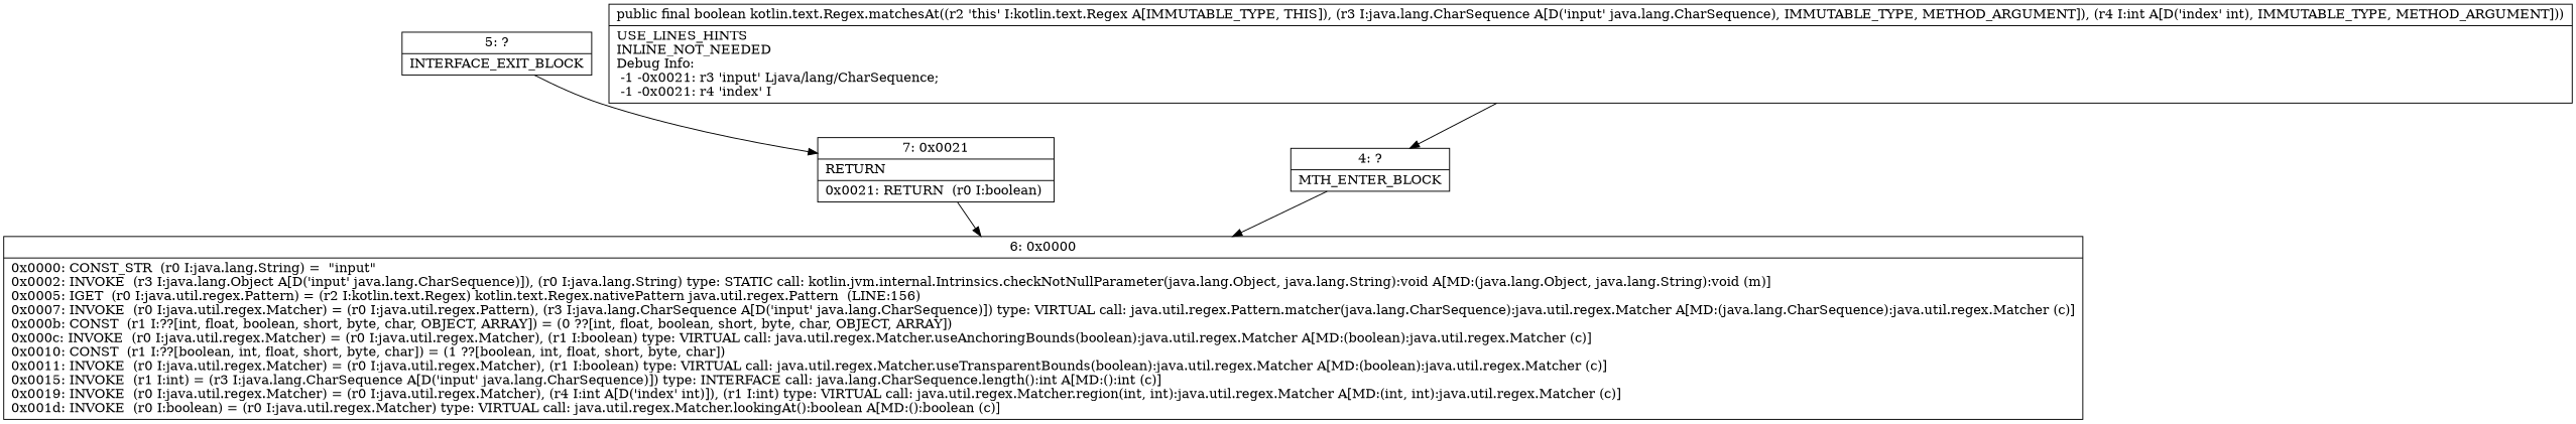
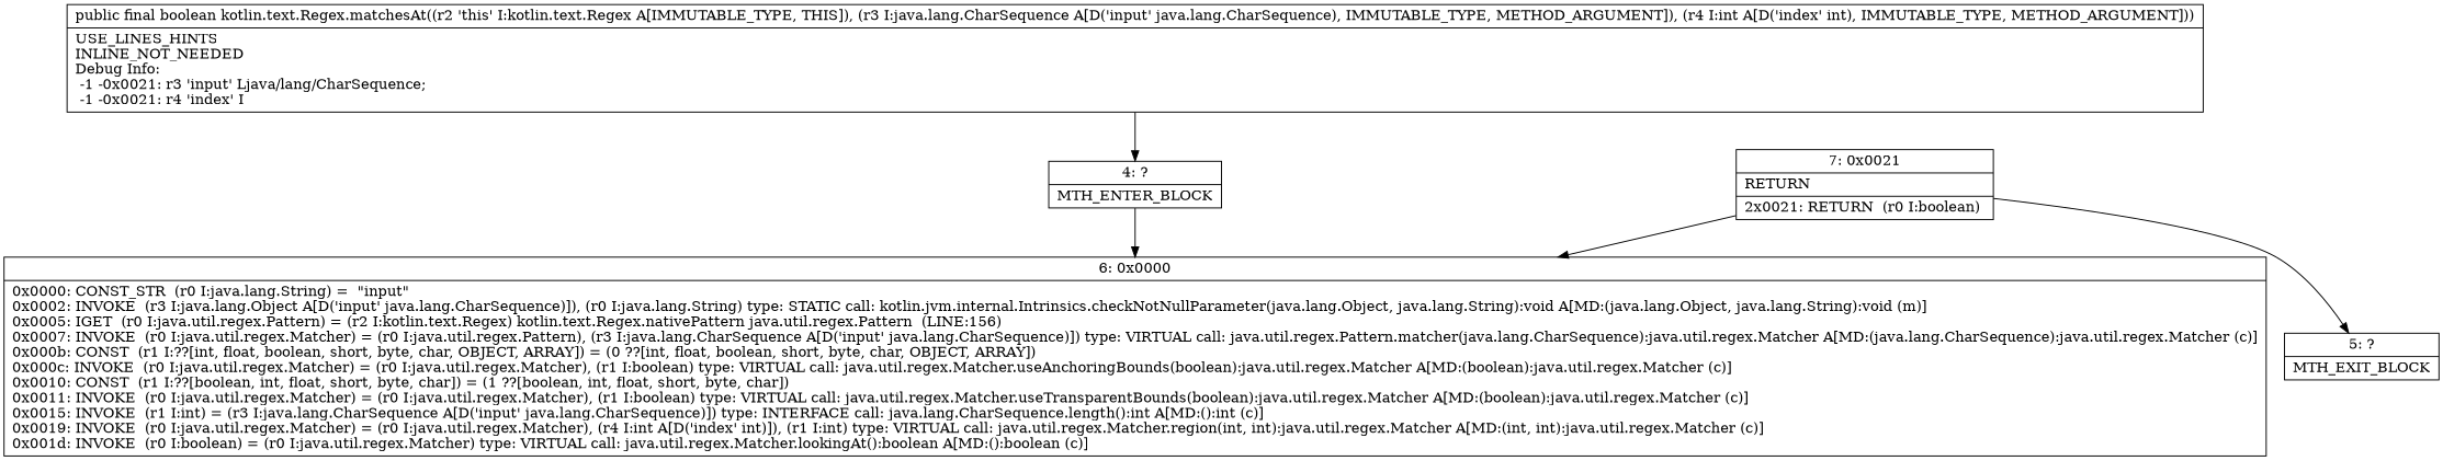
  digraph {
    node [shape=record]
    n1 [label="{4\:\ ?|MTH_ENTER_BLOCK\l}"]
    n2 [label="{6\:\ 0x0000|0x0000: CONST_STR  (r0 I:java.lang.String) =  \"input\" \l0x0002: INVOKE  (r3 I:java.lang.Object A[D('input' java.lang.CharSequence)]), (r0 I:java.lang.String) type: STATIC call: kotlin.jvm.internal.Intrinsics.checkNotNullParameter(java.lang.Object, java.lang.String):void A[MD:(java.lang.Object, java.lang.String):void (m)]\l0x0005: IGET  (r0 I:java.util.regex.Pattern) = (r2 I:kotlin.text.Regex) kotlin.text.Regex.nativePattern java.util.regex.Pattern  (LINE:156)\l0x0007: INVOKE  (r0 I:java.util.regex.Matcher) = (r0 I:java.util.regex.Pattern), (r3 I:java.lang.CharSequence A[D('input' java.lang.CharSequence)]) type: VIRTUAL call: java.util.regex.Pattern.matcher(java.lang.CharSequence):java.util.regex.Matcher A[MD:(java.lang.CharSequence):java.util.regex.Matcher (c)]\l0x000b: CONST  (r1 I:??[int, float, boolean, short, byte, char, OBJECT, ARRAY]) = (0 ??[int, float, boolean, short, byte, char, OBJECT, ARRAY]) \l0x000c: INVOKE  (r0 I:java.util.regex.Matcher) = (r0 I:java.util.regex.Matcher), (r1 I:boolean) type: VIRTUAL call: java.util.regex.Matcher.useAnchoringBounds(boolean):java.util.regex.Matcher A[MD:(boolean):java.util.regex.Matcher (c)]\l0x0010: CONST  (r1 I:??[boolean, int, float, short, byte, char]) = (1 ??[boolean, int, float, short, byte, char]) \l0x0011: INVOKE  (r0 I:java.util.regex.Matcher) = (r0 I:java.util.regex.Matcher), (r1 I:boolean) type: VIRTUAL call: java.util.regex.Matcher.useTransparentBounds(boolean):java.util.regex.Matcher A[MD:(boolean):java.util.regex.Matcher (c)]\l0x0015: INVOKE  (r1 I:int) = (r3 I:java.lang.CharSequence A[D('input' java.lang.CharSequence)]) type: INTERFACE call: java.lang.CharSequence.length():int A[MD:():int (c)]\l0x0019: INVOKE  (r0 I:java.util.regex.Matcher) = (r0 I:java.util.regex.Matcher), (r4 I:int A[D('index' int)]), (r1 I:int) type: VIRTUAL call: java.util.regex.Matcher.region(int, int):java.util.regex.Matcher A[MD:(int, int):java.util.regex.Matcher (c)]\l0x001d: INVOKE  (r0 I:boolean) = (r0 I:java.util.regex.Matcher) type: VIRTUAL call: java.util.regex.Matcher.lookingAt():boolean A[MD:():boolean (c)]\l}"]
-   n3 [label="{7\:\ 0x0021|RETURN\l|0x0021: RETURN  (r0 I:boolean) \l}"]
-   n4 [label="{5\:\ ?|INTERFACE_EXIT_BLOCK\l}"]
+   n3 [label="{7\:\ 0x0021|RETURN\l|2x0021: RETURN  (r0 I:boolean) \l}"]
+   n4 [label="{5\:\ ?|MTH_EXIT_BLOCK\l}"]
    n5 [label="{public final boolean kotlin.text.Regex.matchesAt((r2 'this' I:kotlin.text.Regex A[IMMUTABLE_TYPE, THIS]), (r3 I:java.lang.CharSequence A[D('input' java.lang.CharSequence), IMMUTABLE_TYPE, METHOD_ARGUMENT]), (r4 I:int A[D('index' int), IMMUTABLE_TYPE, METHOD_ARGUMENT]))  | USE_LINES_HINTS\lINLINE_NOT_NEEDED\lDebug Info:\l  \-1 \-0x0021: r3 'input' Ljava\/lang\/CharSequence;\l  \-1 \-0x0021: r4 'index' I\l}"]
    n1 -> n2
    n3 -> n2
-   n4 -> n3
+   n3 -> n4
    n5 -> n1
  }
